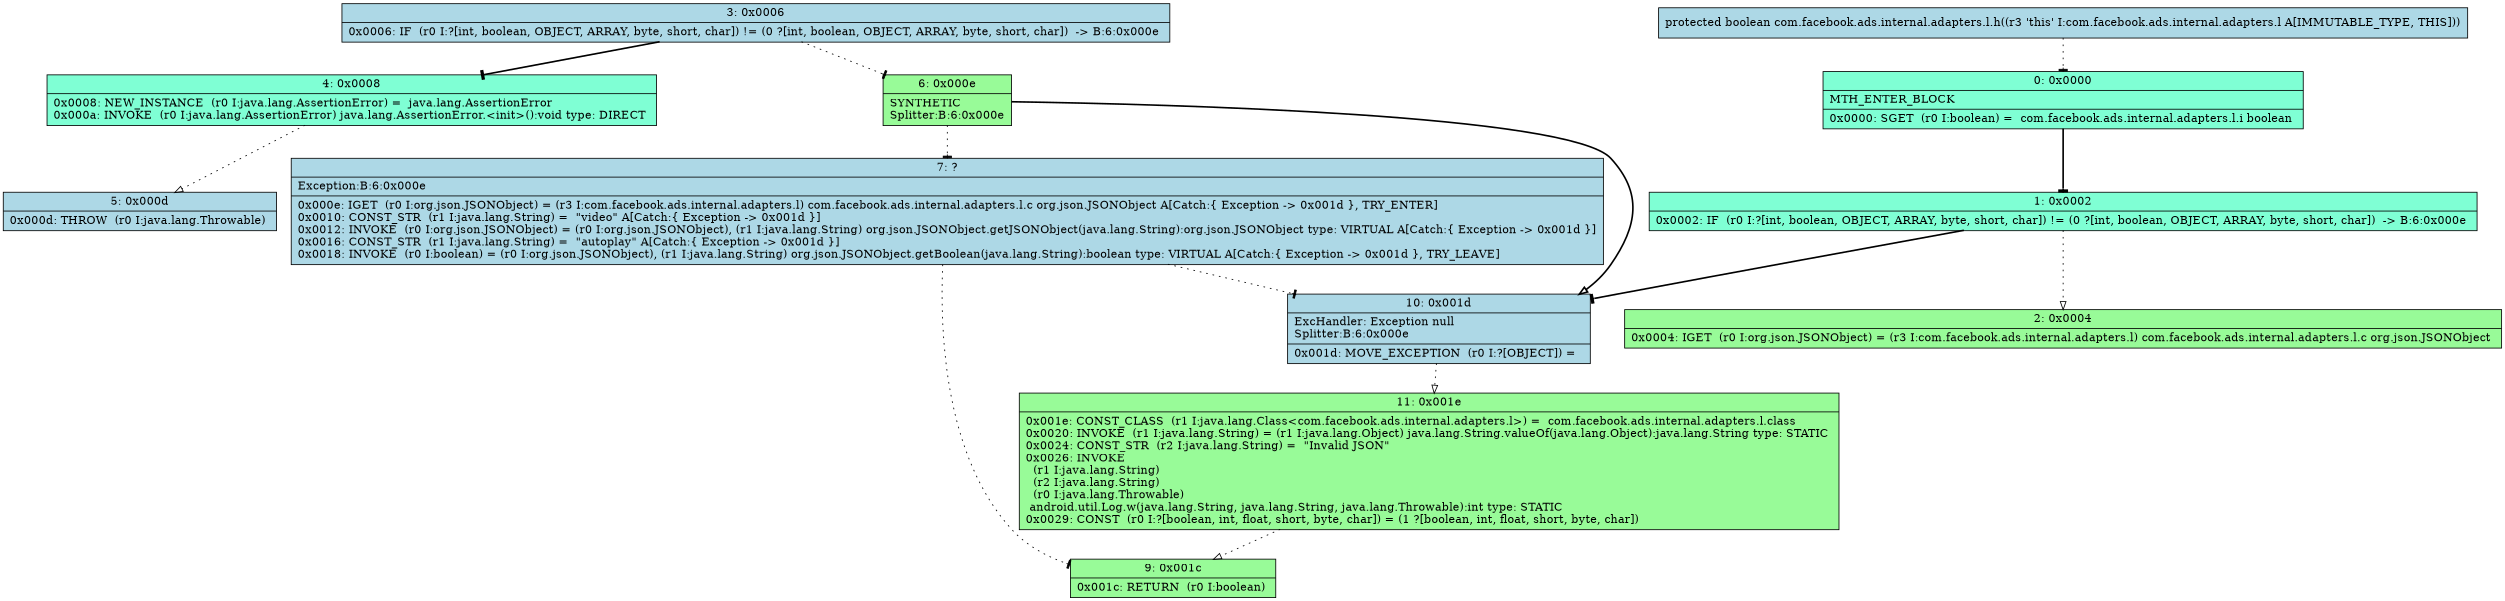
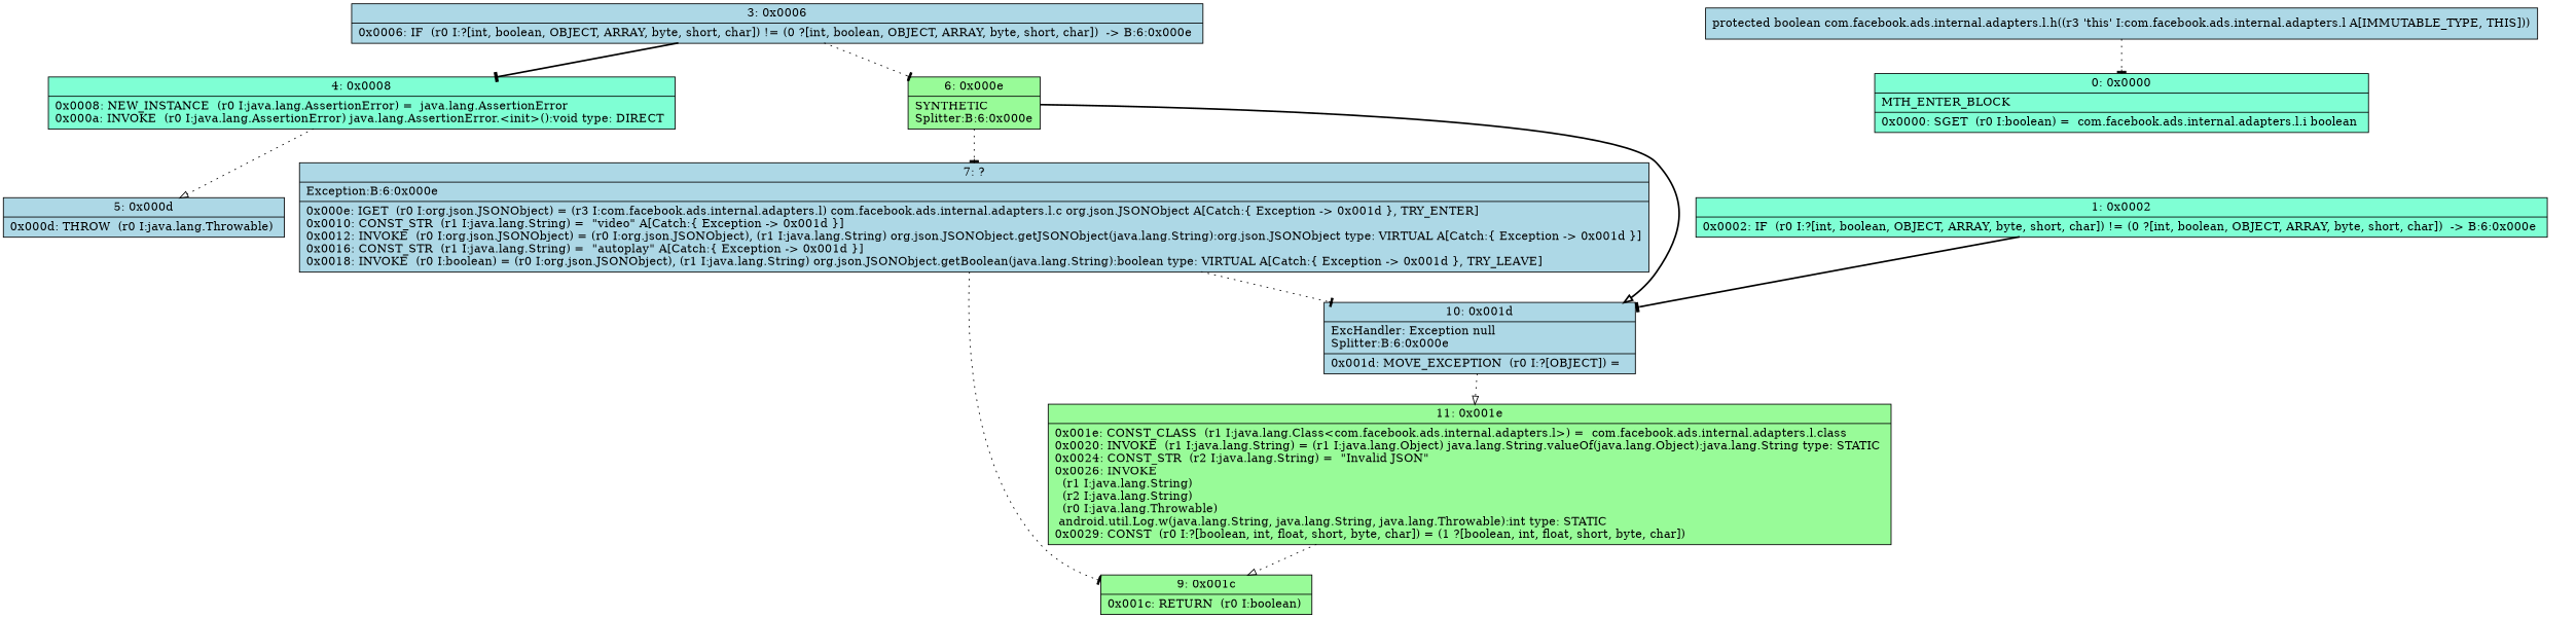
  digraph {
    node [fillcolor=lightblue shape=record style=filled]
    edge [arrowhead=tee style=dotted]
    n1 [fillcolor=aquamarine label="{0\:\ 0x0000|MTH_ENTER_BLOCK\l|0x0000: SGET  (r0 I:boolean) =  com.facebook.ads.internal.adapters.l.i boolean \l}"]
    n2 [fillcolor=aquamarine label="{1\:\ 0x0002|0x0002: IF  (r0 I:?[int, boolean, OBJECT, ARRAY, byte, short, char]) != (0 ?[int, boolean, OBJECT, ARRAY, byte, short, char])  \-\> B:6:0x000e \l}"]
-   n3 [fillcolor=palegreen label="{2\:\ 0x0004|0x0004: IGET  (r0 I:org.json.JSONObject) = (r3 I:com.facebook.ads.internal.adapters.l) com.facebook.ads.internal.adapters.l.c org.json.JSONObject \l}"]
    n4 [label="{10\:\ 0x001d|ExcHandler: Exception null\lSplitter:B:6:0x000e\l|0x001d: MOVE_EXCEPTION  (r0 I:?[OBJECT]) =  \l}"]
    n5 [fillcolor=palegreen label="{6\:\ 0x000e|SYNTHETIC\lSplitter:B:6:0x000e\l}"]
    n6 [label="{7\:\ ?|Exception:B:6:0x000e\l|0x000e: IGET  (r0 I:org.json.JSONObject) = (r3 I:com.facebook.ads.internal.adapters.l) com.facebook.ads.internal.adapters.l.c org.json.JSONObject A[Catch:\{ Exception \-\> 0x001d \}, TRY_ENTER]\l0x0010: CONST_STR  (r1 I:java.lang.String) =  \"video\" A[Catch:\{ Exception \-\> 0x001d \}]\l0x0012: INVOKE  (r0 I:org.json.JSONObject) = (r0 I:org.json.JSONObject), (r1 I:java.lang.String) org.json.JSONObject.getJSONObject(java.lang.String):org.json.JSONObject type: VIRTUAL A[Catch:\{ Exception \-\> 0x001d \}]\l0x0016: CONST_STR  (r1 I:java.lang.String) =  \"autoplay\" A[Catch:\{ Exception \-\> 0x001d \}]\l0x0018: INVOKE  (r0 I:boolean) = (r0 I:org.json.JSONObject), (r1 I:java.lang.String) org.json.JSONObject.getBoolean(java.lang.String):boolean type: VIRTUAL A[Catch:\{ Exception \-\> 0x001d \}, TRY_LEAVE]\l}"]
    n7 [label="{3\:\ 0x0006|0x0006: IF  (r0 I:?[int, boolean, OBJECT, ARRAY, byte, short, char]) != (0 ?[int, boolean, OBJECT, ARRAY, byte, short, char])  \-\> B:6:0x000e \l}"]
    n8 [fillcolor=aquamarine label="{4\:\ 0x0008|0x0008: NEW_INSTANCE  (r0 I:java.lang.AssertionError) =  java.lang.AssertionError \l0x000a: INVOKE  (r0 I:java.lang.AssertionError) java.lang.AssertionError.\<init\>():void type: DIRECT \l}"]
    n9 [label="{5\:\ 0x000d|0x000d: THROW  (r0 I:java.lang.Throwable) \l}"]
    n10 [fillcolor=palegreen label="{9\:\ 0x001c|0x001c: RETURN  (r0 I:boolean) \l}"]
    n11 [fillcolor=palegreen label="{11\:\ 0x001e|0x001e: CONST_CLASS  (r1 I:java.lang.Class\<com.facebook.ads.internal.adapters.l\>) =  com.facebook.ads.internal.adapters.l.class \l0x0020: INVOKE  (r1 I:java.lang.String) = (r1 I:java.lang.Object) java.lang.String.valueOf(java.lang.Object):java.lang.String type: STATIC \l0x0024: CONST_STR  (r2 I:java.lang.String) =  \"Invalid JSON\" \l0x0026: INVOKE  \l  (r1 I:java.lang.String)\l  (r2 I:java.lang.String)\l  (r0 I:java.lang.Throwable)\l android.util.Log.w(java.lang.String, java.lang.String, java.lang.Throwable):int type: STATIC \l0x0029: CONST  (r0 I:?[boolean, int, float, short, byte, char]) = (1 ?[boolean, int, float, short, byte, char]) \l}"]
    n12 [label="{protected boolean com.facebook.ads.internal.adapters.l.h((r3 'this' I:com.facebook.ads.internal.adapters.l A[IMMUTABLE_TYPE, THIS])) }"]
-   n1 -> n2 [style=bold]
-   n2 -> n3 [arrowhead=onormal]
    n2 -> n4 [style=bold]
    n4 -> n11 [arrowhead=onormal]
    n5 -> n4 [arrowhead=onormal style=bold]
    n5 -> n6
    n6 -> n4
    n6 -> n10
    n7 -> n5
    n7 -> n8 [style=bold]
    n8 -> n9 [arrowhead=onormal]
    n11 -> n10 [arrowhead=onormal]
    n12 -> n1
  }
